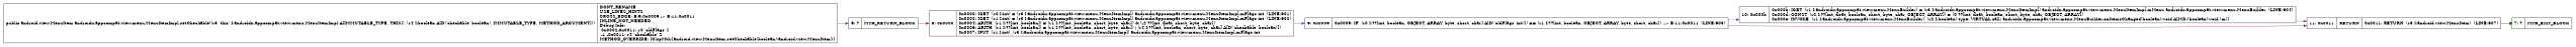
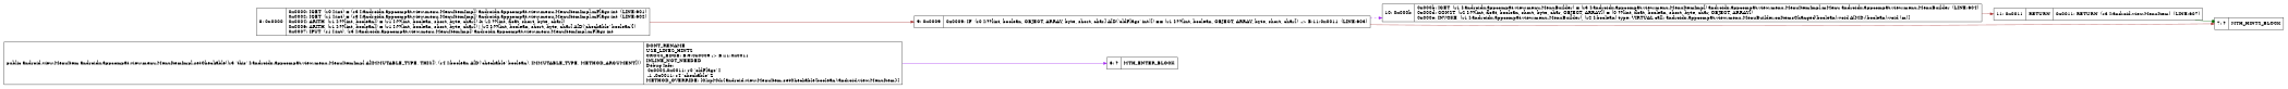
  digraph {
    rankdir=LR
    node [shape=record]
    edge [arrowhead=normal color=purple]
-   n1 [label="{6\:\ ?|MTH_RETURN_BLOCK\l}"]
+   n1 [label="{6\:\ ?|MTH_ENTER_BLOCK\l}"]
    n2 [label="{8\:\ 0x0000|0x0000: IGET  (r0 I:int) = (r3 I:androidx.appcompat.view.menu.MenuItemImpl) androidx.appcompat.view.menu.MenuItemImpl.mFlags int  (LINE:601)\l0x0002: IGET  (r1 I:int) = (r3 I:androidx.appcompat.view.menu.MenuItemImpl) androidx.appcompat.view.menu.MenuItemImpl.mFlags int  (LINE:602)\l0x0004: ARITH  (r1 I:??[int, boolean]) = (r1 I:??[int, boolean, short, byte, char]) & (\-2 ??[int, float, short, byte, char]) \l0x0006: ARITH  (r1 I:??[int, boolean]) = (r1 I:??[int, boolean, short, byte, char]) \| (r4 I:??[int, boolean, short, byte, char] A[D('checkable' boolean)]) \l0x0007: IPUT  (r1 I:int), (r3 I:androidx.appcompat.view.menu.MenuItemImpl) androidx.appcompat.view.menu.MenuItemImpl.mFlags int \l}"]
    n3 [label="{9\:\ 0x0009|0x0009: IF  (r0 I:??[int, boolean, OBJECT, ARRAY, byte, short, char] A[D('oldFlags' int)]) == (r1 I:??[int, boolean, OBJECT, ARRAY, byte, short, char])  \-\> B:11:0x0011  (LINE:603)\l}"]
    n4 [label="{10\:\ 0x000b|0x000b: IGET  (r1 I:androidx.appcompat.view.menu.MenuBuilder) = (r3 I:androidx.appcompat.view.menu.MenuItemImpl) androidx.appcompat.view.menu.MenuItemImpl.mMenu androidx.appcompat.view.menu.MenuBuilder  (LINE:604)\l0x000d: CONST  (r2 I:??[int, float, boolean, short, byte, char, OBJECT, ARRAY]) = (0 ??[int, float, boolean, short, byte, char, OBJECT, ARRAY]) \l0x000e: INVOKE  (r1 I:androidx.appcompat.view.menu.MenuBuilder), (r2 I:boolean) type: VIRTUAL call: androidx.appcompat.view.menu.MenuBuilder.onItemsChanged(boolean):void A[MD:(boolean):void (m)]\l}"]
    n5 [label="{11\:\ 0x0011|RETURN\l|0x0011: RETURN  (r3 I:android.view.MenuItem)  (LINE:607)\l}"]
-   n6 [label="{7\:\ ?|MTH_EXIT_BLOCK\l}"]
+   n6 [label="{7\:\ ?|MTH_HINTS_BLOCK\l}"]
    n7 [label="{public android.view.MenuItem androidx.appcompat.view.menu.MenuItemImpl.setCheckable((r3 'this' I:androidx.appcompat.view.menu.MenuItemImpl A[IMMUTABLE_TYPE, THIS]), (r4 I:boolean A[D('checkable' boolean), IMMUTABLE_TYPE, METHOD_ARGUMENT]))  | DONT_RENAME\lUSE_LINES_HINTS\lCROSS_EDGE: B:9:0x0009 \-\> B:11:0x0011\lINLINE_NOT_NEEDED\lDebug Info:\l  0x0002\-0x0011: r0 'oldFlags' I\l  \-1 \-0x0011: r4 'checkable' Z\lMETHOD_OVERRIDE: [ClspMth\{android.view.MenuItem.setCheckable(boolean):android.view.MenuItem\}]\l}"]
-   n1 -> n2 [color=red]
-   n2 -> n3
+   n2 -> n3 [color=brown]
    n3 -> n4 [style=dashed]
-   n3 -> n5 [color=brown]
-   n4 -> n5
+   n3 -> n6 [color=brown]
+   n4 -> n5 [color=brown]
    n5 -> n6 [arrowhead=dot color=darkgreen]
    n7 -> n1
  }
